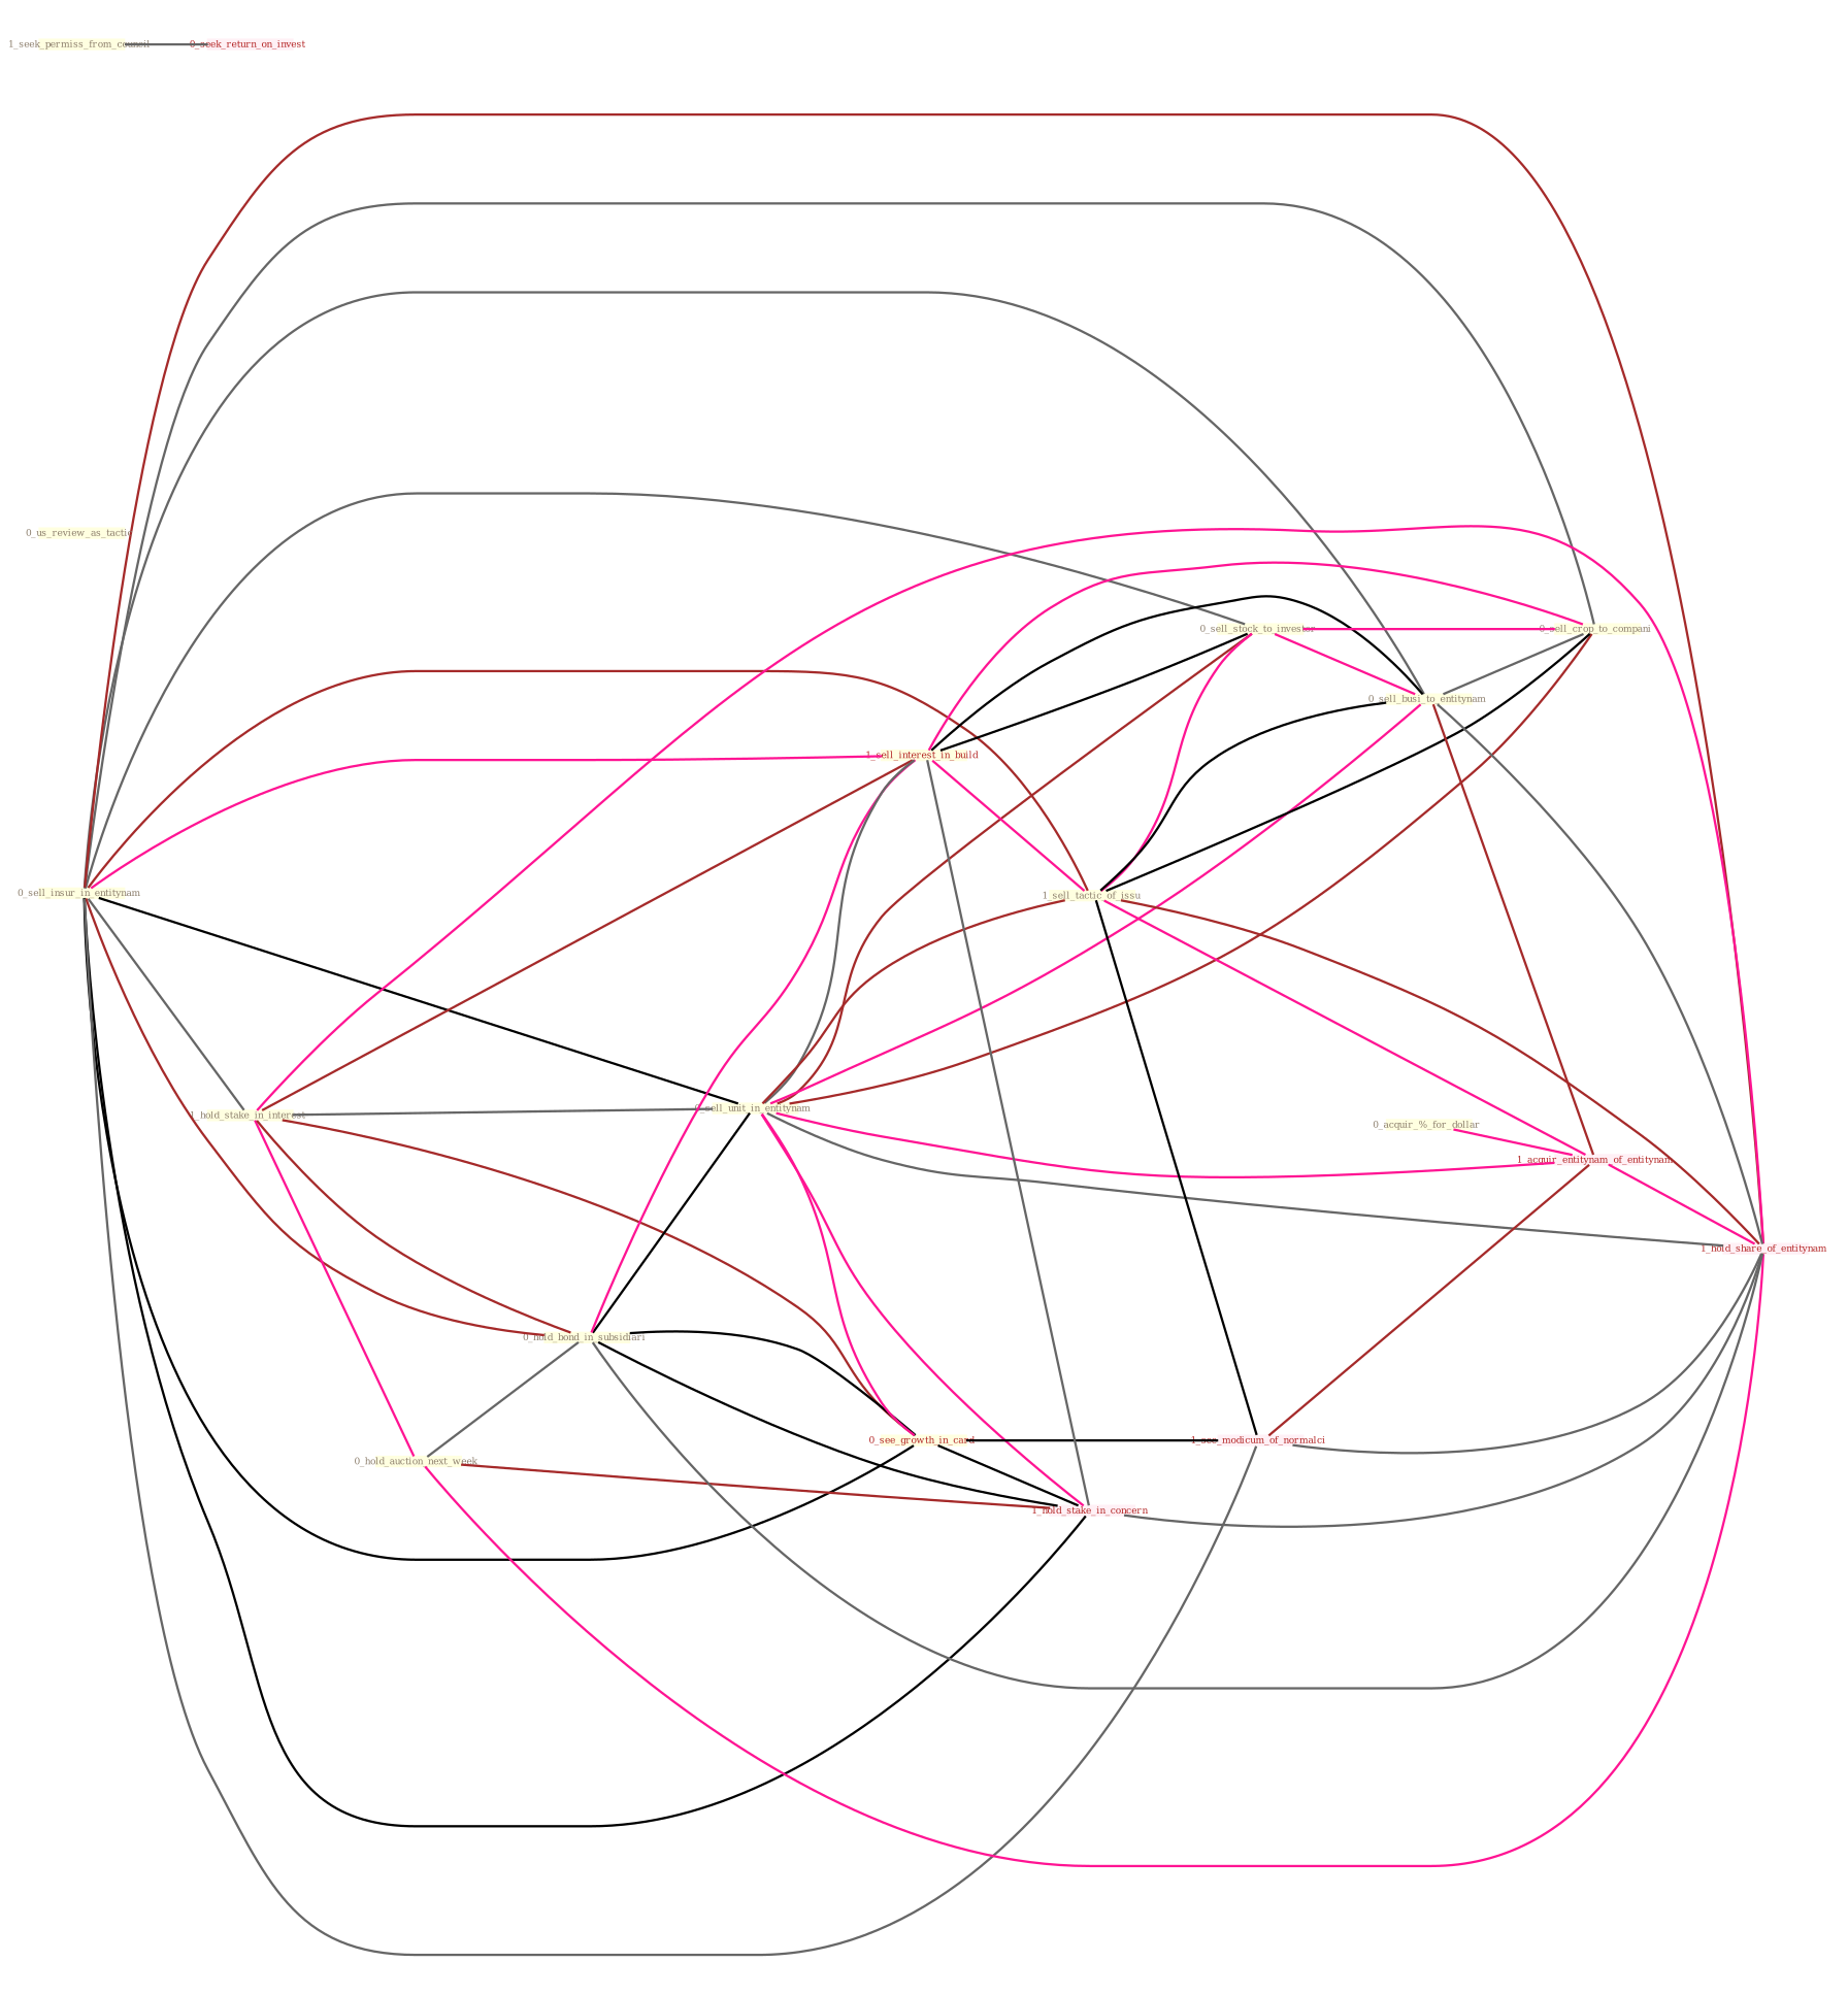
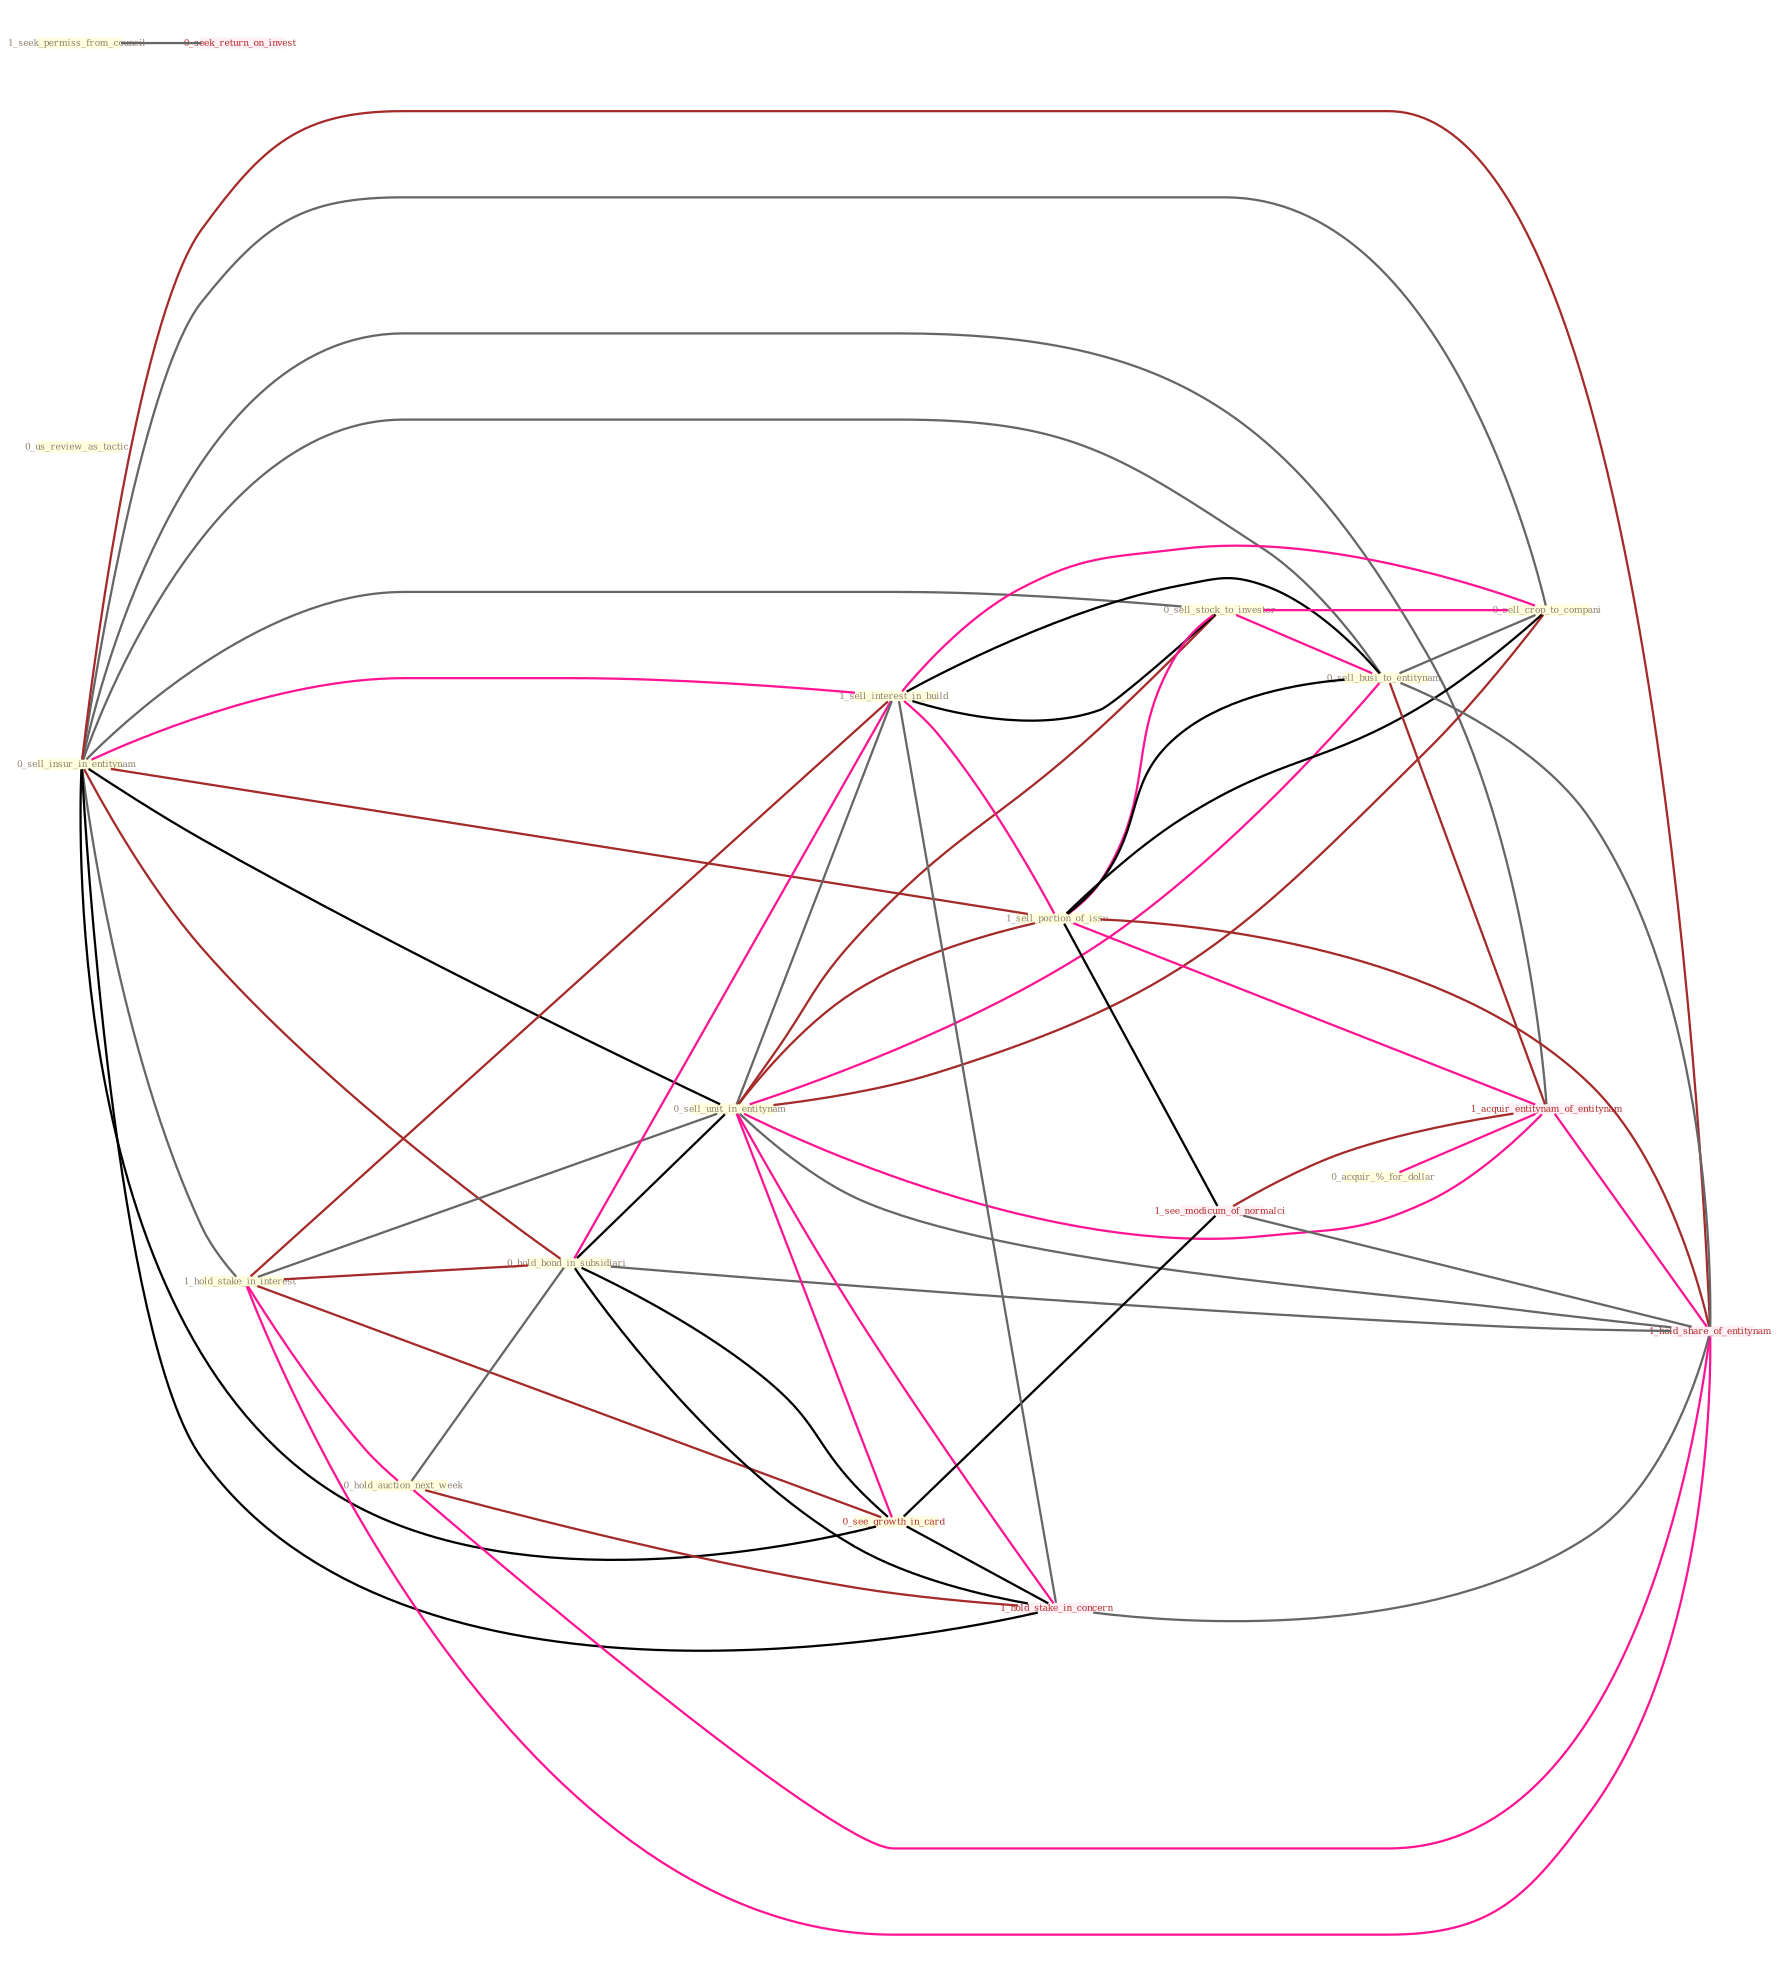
  graph {
    rankdir=LR
    node [color="#ffffe0" fixedsize=true fontcolor="#8b7d6b" fontsize=4 shape=polygon style=filled]
    edge [color=deeppink w=1]
    "0_sell_insur_in_entitynam " [height=.06 width=.5]
    "1_hold_stake_in_interest " [height=.06 width=.5]
    "0_us_review_as_tactic " [height=.06 width=.5]
    "1_seek_permiss_from_council " [height=.06 width=.5]
    "0_hold_auction_next_week " [height=.06 width=.5]
    "0_hold_bond_in_subsidiari " [height=.06 width=.5]
    "0_sell_unit_in_entitynam " [height=.06 width=.5]
    "0_see_growth_in_card " [fontcolor="#b22222" height=.06 width=.5]
-   "1_sell_interest_in_build " [fontcolor="#b22222" height=.06 width=.5]
+   "1_sell_interest_in_build " [height=.06 width=.5]
    "0_acquir_%_for_dollar " [height=.06 width=.5]
-   "1_sell_portion_of_issu " [height=.06 width=.5 label="1_sell_tactic_of_issu"]
+   "1_sell_portion_of_issu " [height=.06 width=.5]
    "0_sell_stock_to_investor " [height=.06 width=.5]
    "0_sell_busi_to_entitynam " [height=.06 width=.5]
    "0_sell_crop_to_compani " [height=.06 width=.5]
    "1_hold_stake_in_concern " [color="#fff0f5" fontcolor="#b22222" height=.06 width=.5]
    "0_seek_return_on_invest " [color="#fff0f5" fontcolor="#b22222" height=.06 width=.5]
    "1_see_modicum_of_normalci " [color="#fff0f5" fontcolor="#b22222" height=.06 width=.5]
    "1_acquir_entitynam_of_entitynam " [color="#fff0f5" fontcolor="#b22222" height=.06 width=.5]
    "1_hold_share_of_entitynam " [color="#fff0f5" fontcolor="#b22222" height=.06 width=.5]
    subgraph sub_1 {
      "0_sell_insur_in_entitynam "
      "1_hold_stake_in_interest "
      "0_us_review_as_tactic "
      "1_seek_permiss_from_council "
      "0_hold_auction_next_week "
      "0_hold_bond_in_subsidiari "
      "0_sell_unit_in_entitynam "
      "0_see_growth_in_card "
      "1_sell_interest_in_build "
      "0_acquir_%_for_dollar "
      "1_sell_portion_of_issu "
      "0_sell_stock_to_investor "
      "0_sell_busi_to_entitynam "
      "0_sell_crop_to_compani "
    }
    subgraph sub_2 {
      "1_hold_stake_in_concern "
      "0_seek_return_on_invest "
      "1_see_modicum_of_normalci "
      "1_acquir_entitynam_of_entitynam "
      "1_hold_share_of_entitynam "
    }
    "0_sell_insur_in_entitynam " -- "1_hold_stake_in_interest " [color=gray40]
    "0_sell_insur_in_entitynam " -- "0_hold_bond_in_subsidiari " [color=brown]
    "0_sell_insur_in_entitynam " -- "0_sell_unit_in_entitynam " [color=black w=3]
    "0_sell_insur_in_entitynam " -- "0_see_growth_in_card " [color=black]
    "0_sell_insur_in_entitynam " -- "1_sell_interest_in_build " [w=2]
    "0_sell_insur_in_entitynam " -- "1_sell_portion_of_issu " [color=brown]
    "0_sell_insur_in_entitynam " -- "0_sell_stock_to_investor " [color=gray40]
    "0_sell_insur_in_entitynam " -- "0_sell_busi_to_entitynam " [color=gray40 w=2]
    "0_sell_insur_in_entitynam " -- "0_sell_crop_to_compani " [color=gray40]
    "0_sell_insur_in_entitynam " -- "1_hold_stake_in_concern " [color=black]
-   "0_sell_insur_in_entitynam " -- "1_see_modicum_of_normalci " [color=gray40]
+   "0_sell_insur_in_entitynam " -- "1_acquir_entitynam_of_entitynam " [color=gray40]
    "0_sell_insur_in_entitynam " -- "1_hold_share_of_entitynam " [color=brown]
    "1_hold_stake_in_interest " -- "0_hold_auction_next_week "
    "1_hold_stake_in_interest " -- "0_hold_bond_in_subsidiari " [color=brown w=2]
    "1_hold_stake_in_interest " -- "0_sell_unit_in_entitynam " [color=gray40]
    "1_hold_stake_in_interest " -- "0_see_growth_in_card " [color=brown]
    "1_hold_stake_in_interest " -- "1_sell_interest_in_build " [color=brown]
    "1_hold_stake_in_interest " -- "1_hold_share_of_entitynam "
    "1_seek_permiss_from_council " -- "0_seek_return_on_invest " [color=gray40]
    "0_hold_auction_next_week " -- "0_hold_bond_in_subsidiari " [color=gray40]
    "0_hold_auction_next_week " -- "1_hold_stake_in_concern " [color=brown]
    "0_hold_auction_next_week " -- "1_hold_share_of_entitynam "
    "0_hold_bond_in_subsidiari " -- "0_sell_unit_in_entitynam " [color=black]
    "0_hold_bond_in_subsidiari " -- "0_see_growth_in_card " [color=black]
    "0_hold_bond_in_subsidiari " -- "1_sell_interest_in_build "
    "0_hold_bond_in_subsidiari " -- "1_hold_stake_in_concern " [color=black w=2]
    "0_hold_bond_in_subsidiari " -- "1_hold_share_of_entitynam " [color=gray40]
    "0_sell_unit_in_entitynam " -- "0_see_growth_in_card "
    "0_sell_unit_in_entitynam " -- "1_sell_interest_in_build " [color=gray40 w=2]
    "0_sell_unit_in_entitynam " -- "1_sell_portion_of_issu " [color=brown]
    "0_sell_unit_in_entitynam " -- "0_sell_stock_to_investor " [color=brown]
    "0_sell_unit_in_entitynam " -- "0_sell_busi_to_entitynam " [w=2]
    "0_sell_unit_in_entitynam " -- "0_sell_crop_to_compani " [color=brown]
    "0_sell_unit_in_entitynam " -- "1_hold_stake_in_concern "
    "0_sell_unit_in_entitynam " -- "1_acquir_entitynam_of_entitynam "
    "0_sell_unit_in_entitynam " -- "1_hold_share_of_entitynam " [color=gray40]
    "0_see_growth_in_card " -- "1_hold_stake_in_concern " [color=black]
    "0_see_growth_in_card " -- "1_see_modicum_of_normalci " [color=black]
    "1_sell_interest_in_build " -- "1_sell_portion_of_issu "
    "1_sell_interest_in_build " -- "0_sell_stock_to_investor " [color=black]
    "1_sell_interest_in_build " -- "0_sell_busi_to_entitynam " [color=black]
    "1_sell_interest_in_build " -- "0_sell_crop_to_compani "
    "1_sell_interest_in_build " -- "1_hold_stake_in_concern " [color=gray40]
    "0_acquir_%_for_dollar " -- "1_acquir_entitynam_of_entitynam "
    "1_sell_portion_of_issu " -- "0_sell_stock_to_investor "
    "1_sell_portion_of_issu " -- "0_sell_busi_to_entitynam " [color=black]
    "1_sell_portion_of_issu " -- "0_sell_crop_to_compani " [color=black]
    "1_sell_portion_of_issu " -- "1_see_modicum_of_normalci " [color=black]
    "1_sell_portion_of_issu " -- "1_acquir_entitynam_of_entitynam "
    "1_sell_portion_of_issu " -- "1_hold_share_of_entitynam " [color=brown]
    "0_sell_stock_to_investor " -- "0_sell_busi_to_entitynam " [w=2]
    "0_sell_stock_to_investor " -- "0_sell_crop_to_compani " [w=2]
    "0_sell_busi_to_entitynam " -- "0_sell_crop_to_compani " [color=gray40 w=2]
    "0_sell_busi_to_entitynam " -- "1_acquir_entitynam_of_entitynam " [color=brown]
    "0_sell_busi_to_entitynam " -- "1_hold_share_of_entitynam " [color=gray40]
    "1_hold_stake_in_concern " -- "1_hold_share_of_entitynam " [color=gray40]
    "1_see_modicum_of_normalci " -- "1_acquir_entitynam_of_entitynam " [color=brown]
    "1_see_modicum_of_normalci " -- "1_hold_share_of_entitynam " [color=gray40]
    "1_acquir_entitynam_of_entitynam " -- "1_hold_share_of_entitynam " [w=2]
  }
